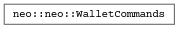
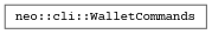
  digraph {
    rankdir=TB
    fontname="Courier Prime"
-   n1 [color=grey40 fillcolor=white fontname="Courier Prime" fontsize=10 height=0.2 label="neo::neo::WalletCommands" shape=box style=filled width=0.4]
+   n1 [color=grey40 fillcolor=white fontname="Courier Prime" fontsize=10 height=0.2 label="neo::cli::WalletCommands" shape=box style=filled width=0.4]
  }
